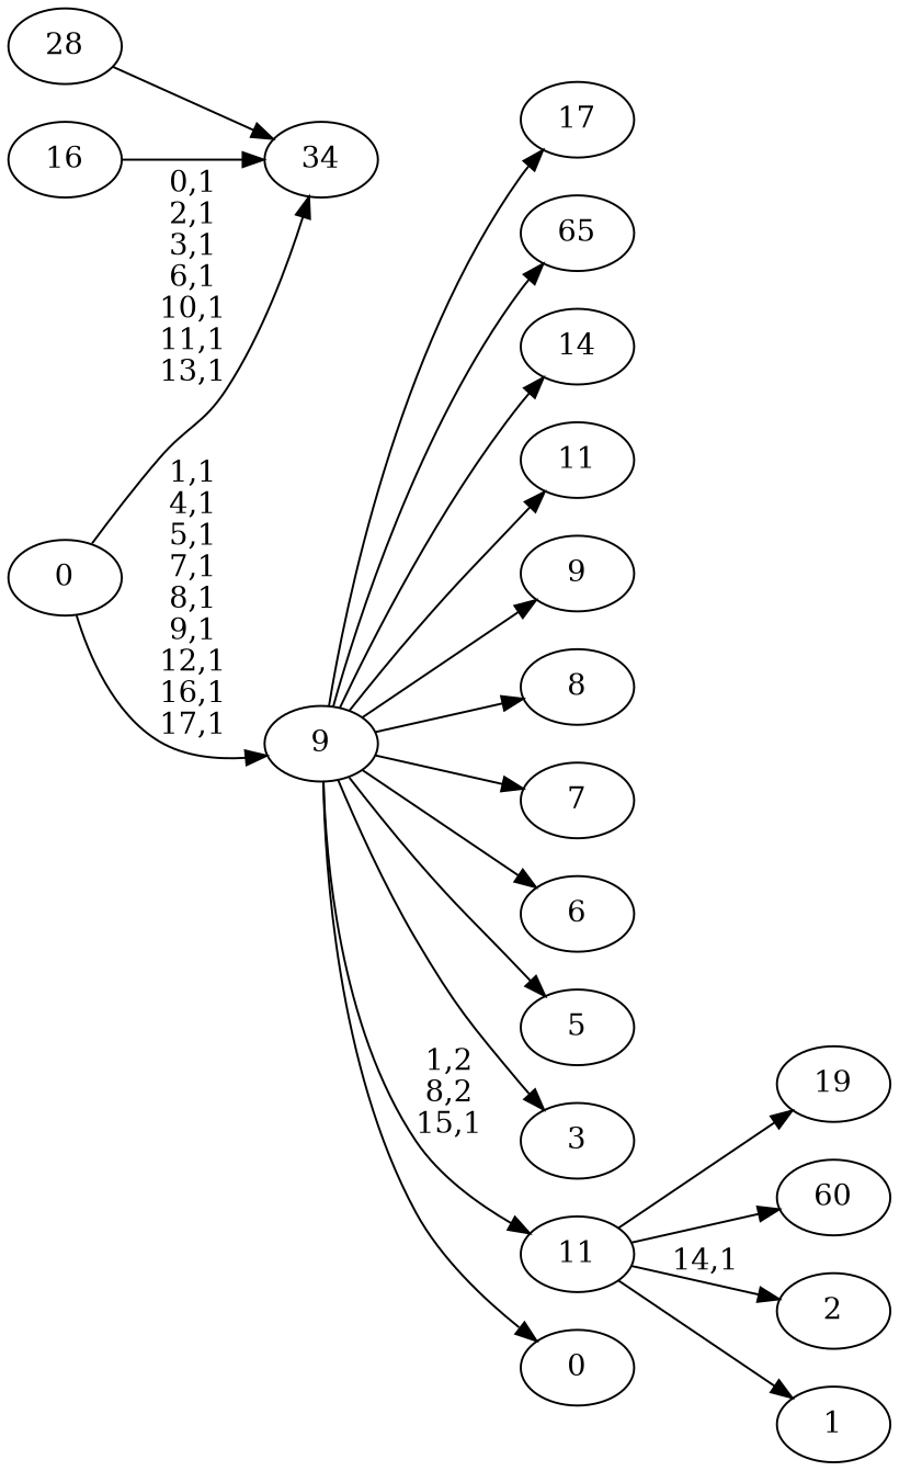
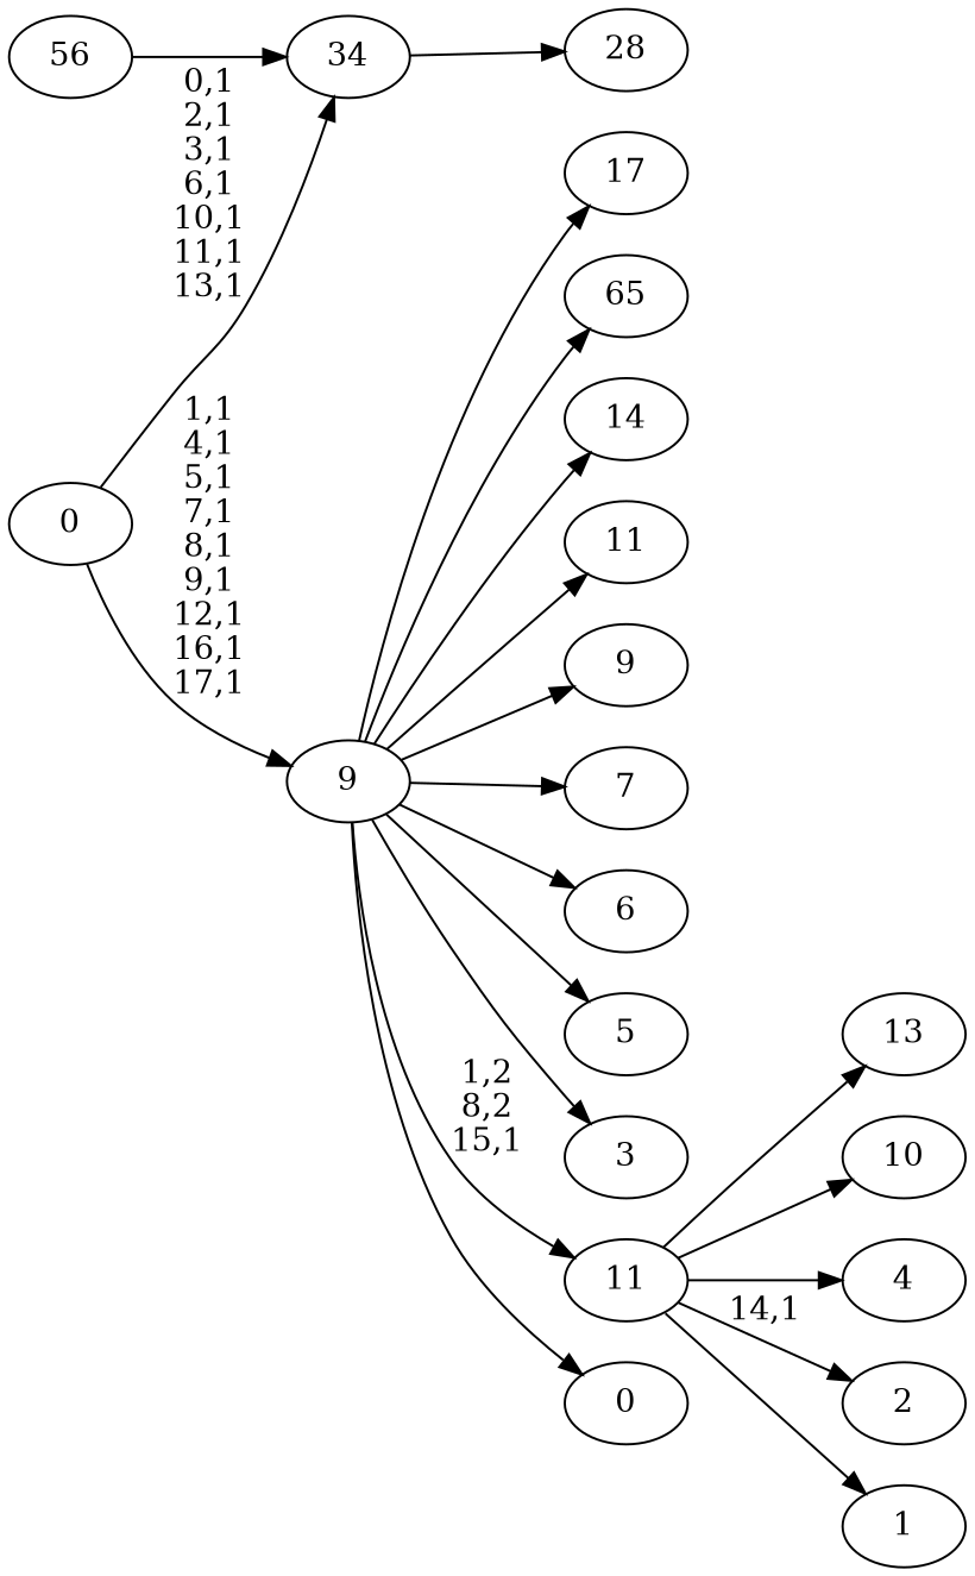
  digraph {
    rankdir=LR
    n1 [label=28]
    n2 [label=17]
-   n3 [label=16]
+   n3 [label=56]
    34
    n5 [label=65]
    n6 [label=14]
-   n7 [label=19]
+   n7 [label=13]
    n8 [label=11]
-   n9 [label=60]
+   n9 [label=10]
    n10 [label=9]
-   n11 [label=8]
    n12 [label=7]
    n13 [label=6]
    n14 [label=5]
+   n15 [label=4]
    n16 [label=3]
    n17 [label=2]
    n18 [label=1]
    11
    n20 [label=0]
    9
    0
    n3 -> 34
-   n1 -> 34
+   34 -> n1
    11 -> n7
    11 -> n9
+   11 -> n15
    11 -> n17 [label="14,1"]
    11 -> n18
    9 -> n2
    9 -> n5
    9 -> n6
    9 -> n8
    9 -> n10
-   9 -> n11
    9 -> n12
    9 -> n13
    9 -> n14
    9 -> n16
    9 -> 11 [label="1,2\n8,2\n15,1"]
    9 -> n20
    0 -> 34 [label="0,1\n2,1\n3,1\n6,1\n10,1\n11,1\n13,1"]
    0 -> 9 [label="1,1\n4,1\n5,1\n7,1\n8,1\n9,1\n12,1\n16,1\n17,1"]
  }
